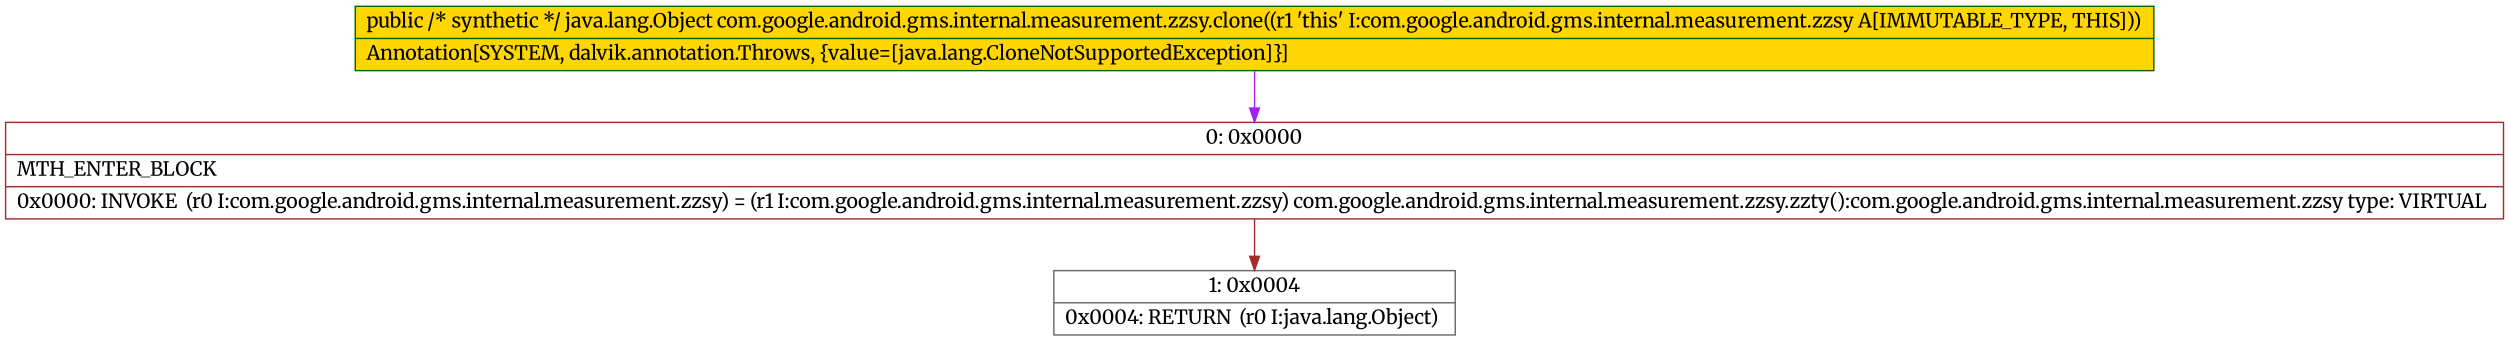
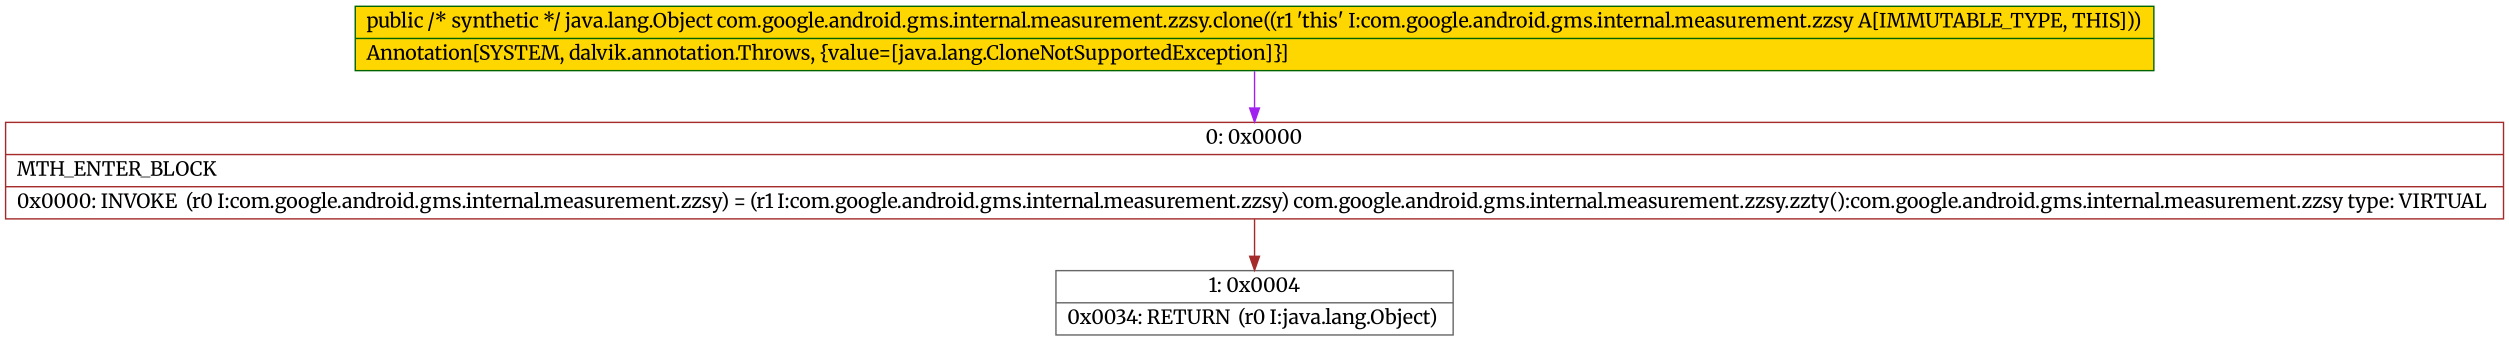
  digraph {
    fontname=Merriweather
    node [shape=record style=filled fillcolor=white fontname=Merriweather]
    edge [fontname=Merriweather]
    n1 [label="{0\:\ 0x0000|MTH_ENTER_BLOCK\l|0x0000: INVOKE  (r0 I:com.google.android.gms.internal.measurement.zzsy) = (r1 I:com.google.android.gms.internal.measurement.zzsy) com.google.android.gms.internal.measurement.zzsy.zzty():com.google.android.gms.internal.measurement.zzsy type: VIRTUAL \l}" color=brown]
-   n2 [label="{1\:\ 0x0004|0x0004: RETURN  (r0 I:java.lang.Object) \l}" color=gray40]
+   n2 [label="{1\:\ 0x0004|0x0034: RETURN  (r0 I:java.lang.Object) \l}" color=gray40]
    n3 [label="{public \/* synthetic *\/ java.lang.Object com.google.android.gms.internal.measurement.zzsy.clone((r1 'this' I:com.google.android.gms.internal.measurement.zzsy A[IMMUTABLE_TYPE, THIS]))  | Annotation[SYSTEM, dalvik.annotation.Throws, \{value=[java.lang.CloneNotSupportedException]\}]\l}" fillcolor=gold color=darkgreen]
    n1 -> n2 [color=brown]
    n3 -> n1 [color=purple]
  }
